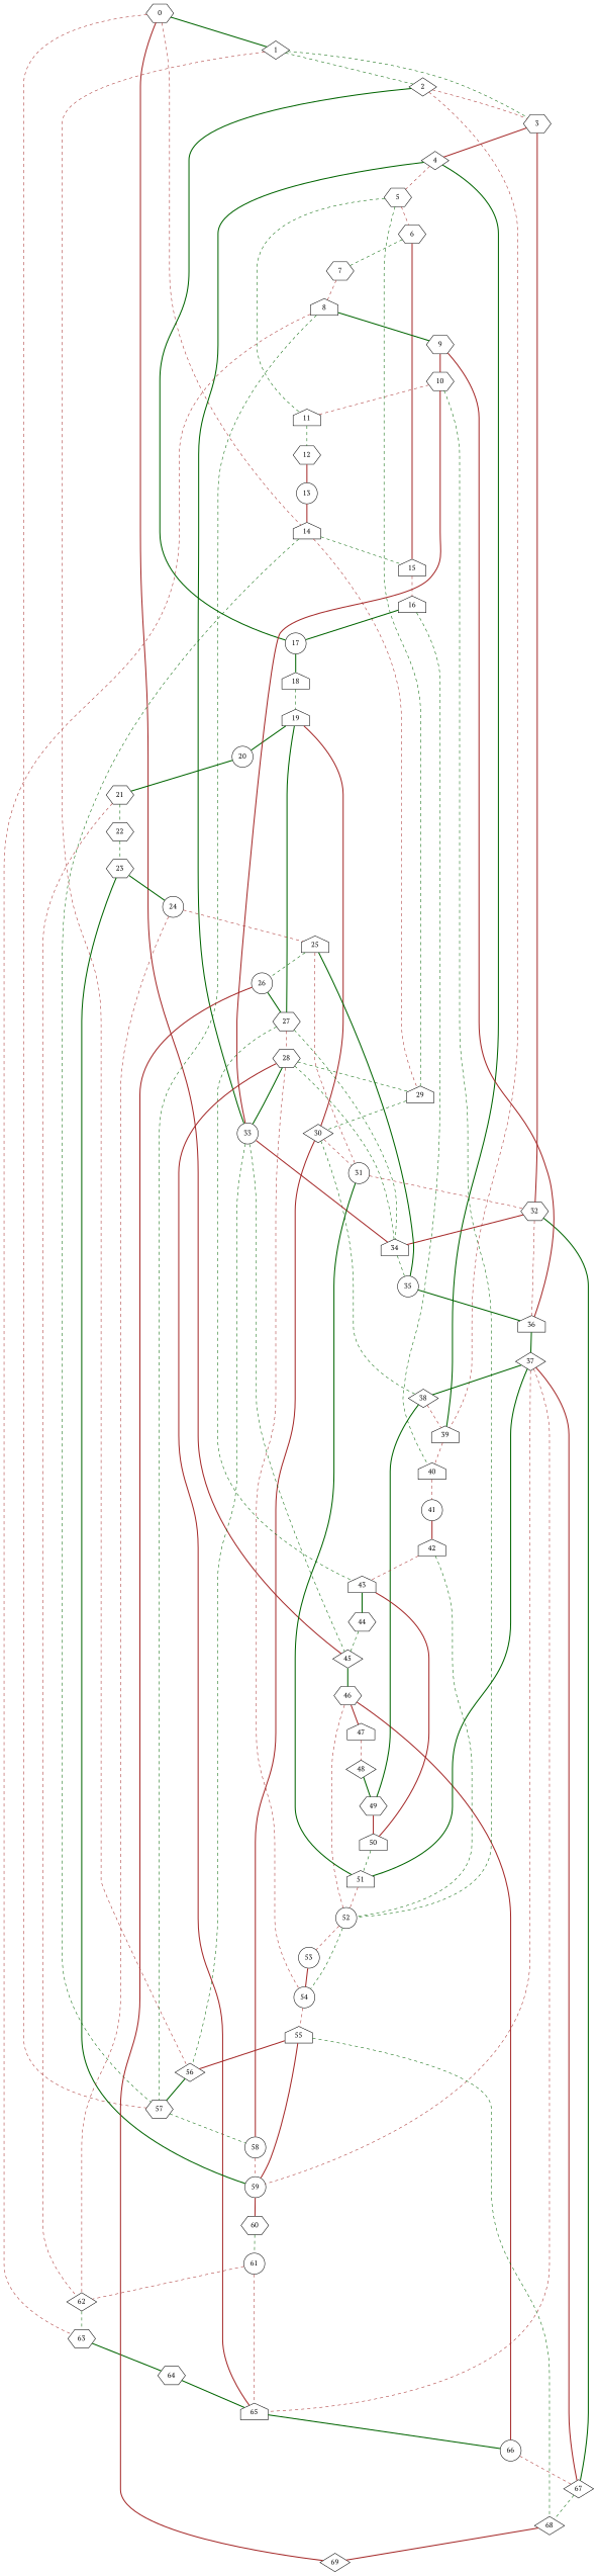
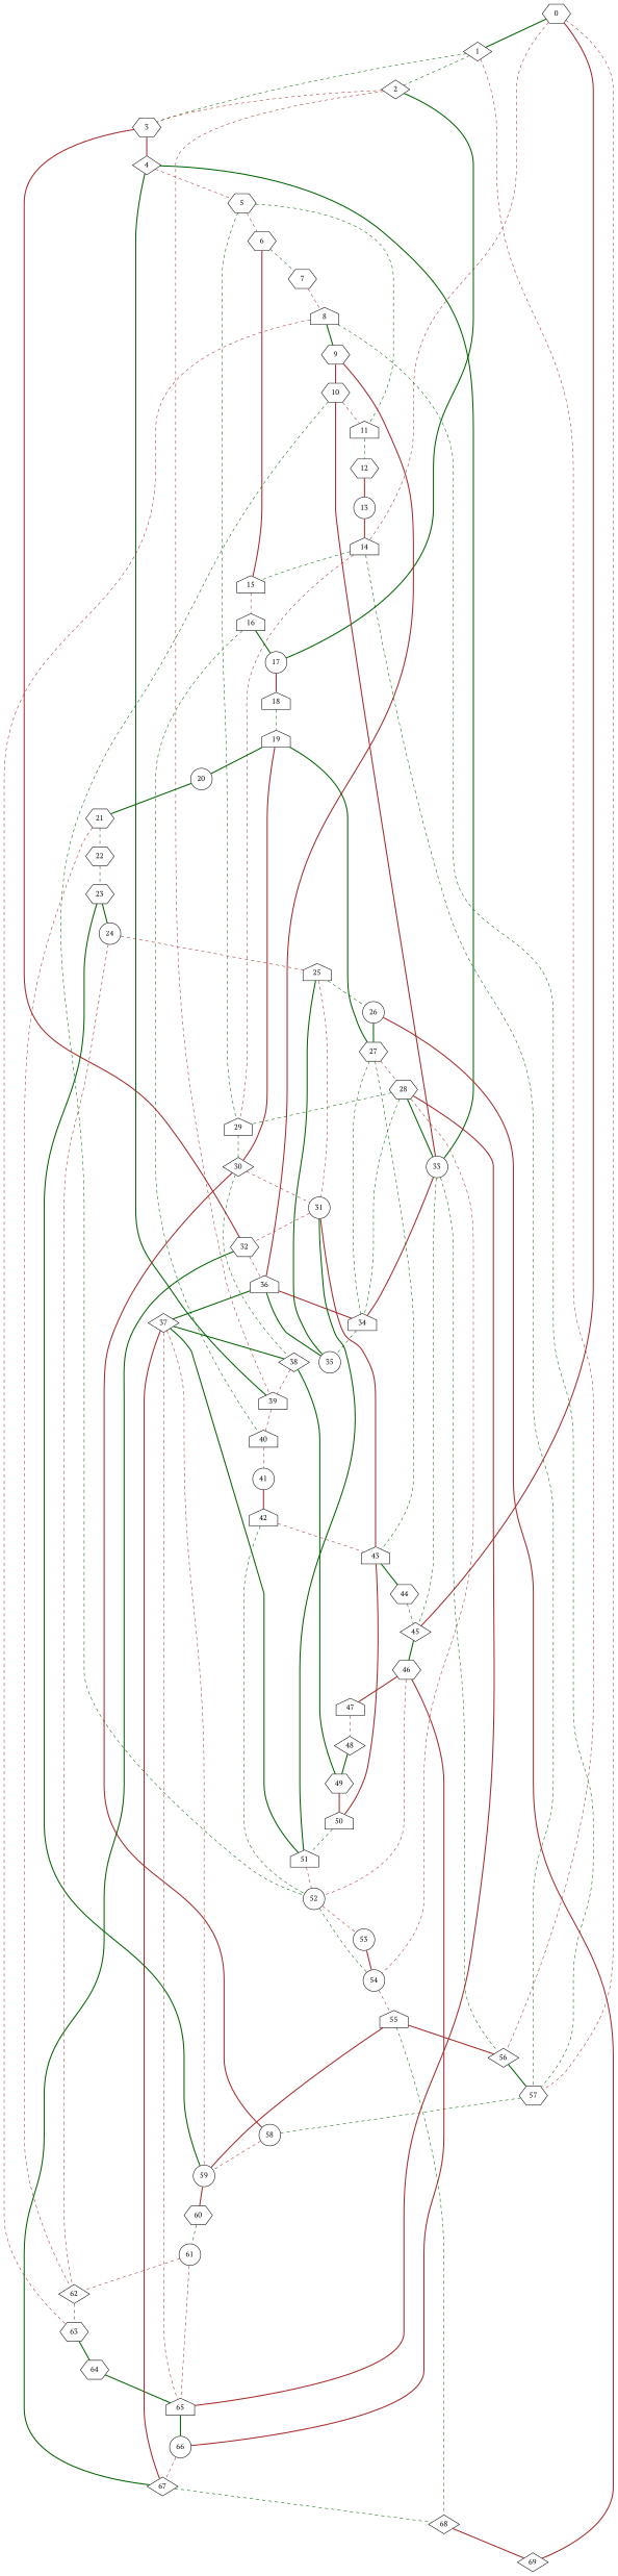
  graph {
    fontname="PT Serif"
    node [fontname="PT Serif" shape=hexagon]
    edge [color=brown fontname="PT Serif" style=dashed]
    1 [shape=diamond]
    0
    14 [shape=house]
    57
    45 [shape=diamond]
    2 [shape=diamond]
    3
    56 [shape=diamond]
    29 [shape=house]
    15 [shape=house]
    58 [shape=circle]
    46
    39 [shape=house]
    17 [shape=circle]
    4 [shape=diamond]
    32
    30 [shape=diamond]
    16 [shape=house]
    59 [shape=circle]
    52 [shape=circle]
    66 [shape=circle]
    47 [shape=house]
    40 [shape=house]
    18 [shape=house]
    5
    33 [shape=circle]
    34 [shape=house]
    67 [shape=diamond]
    36 [shape=house]
    41 [shape=circle]
    19 [shape=house]
    6
    11 [shape=house]
    35 [shape=circle]
    68 [shape=diamond]
    7
    12
    8 [shape=house]
    13 [shape=circle]
    31 [shape=circle]
    38 [shape=diamond]
    9
    63
    10
    64
    37 [shape=diamond]
    65 [shape=house]
    54 [shape=circle]
    53 [shape=circle]
    51 [shape=house]
    55 [shape=house]
    42 [shape=house]
    20 [shape=circle]
    27
    21
    28
    43 [shape=house]
    22
    62 [shape=diamond]
    44
    50 [shape=house]
    49
    23
    24 [shape=circle]
    25 [shape=house]
    60
    26 [shape=circle]
    61 [shape=circle]
    69 [shape=diamond]
    48 [shape=diamond]
    1 -- 2 [color=darkgreen]
    1 -- 3 [color=darkgreen]
    1 -- 56
    0 -- 1 [color=darkgreen style=bold]
    0 -- 14
    0 -- 57
    0 -- 45 [style=bold]
    14 -- 57 [color=darkgreen]
    14 -- 29
    14 -- 15 [color=darkgreen]
    57 -- 58 [color=darkgreen]
    45 -- 46 [color=darkgreen style=bold]
    2 -- 3
    2 -- 39
    2 -- 17 [color=darkgreen style=bold]
    3 -- 4 [style=bold]
    3 -- 32 [style=bold]
    56 -- 57 [color=darkgreen style=bold]
    29 -- 30 [color=darkgreen]
    15 -- 16
    58 -- 59
    46 -- 52
    46 -- 66 [style=bold]
    46 -- 47 [style=bold]
    39 -- 40
-   17 -- 18 [color=darkgreen style=bold]
+   17 -- 18 [style=bold]
    4 -- 39 [color=darkgreen style=bold]
    4 -- 5
    4 -- 33 [color=darkgreen style=bold]
-   32 -- 34 [style=bold]
+   36 -- 34 [style=bold]
    32 -- 67 [color=darkgreen style=bold]
    32 -- 36
    30 -- 58 [style=bold]
    30 -- 31
    30 -- 38 [color=darkgreen]
    16 -- 17 [color=darkgreen style=bold]
    16 -- 40 [color=darkgreen]
    59 -- 60 [style=bold]
    52 -- 54 [color=darkgreen]
    52 -- 53
    66 -- 67
    47 -- 48
    40 -- 41
    18 -- 19 [color=darkgreen]
    5 -- 29 [color=darkgreen]
    5 -- 6
    5 -- 11 [color=darkgreen]
    33 -- 45 [color=darkgreen]
    33 -- 56 [color=darkgreen]
    33 -- 34 [style=bold]
    34 -- 35 [color=darkgreen]
    67 -- 68 [color=darkgreen]
    36 -- 37 [color=darkgreen style=bold]
    41 -- 42 [style=bold]
    19 -- 30 [style=bold]
    19 -- 20 [color=darkgreen style=bold]
    19 -- 27 [color=darkgreen style=bold]
    6 -- 15 [style=bold]
    6 -- 7 [color=darkgreen]
    11 -- 12 [color=darkgreen]
    35 -- 36 [color=darkgreen style=bold]
    68 -- 69 [style=bold]
    7 -- 8
    12 -- 13 [style=bold]
    8 -- 57 [color=darkgreen]
    8 -- 9 [color=darkgreen style=bold]
    8 -- 63
    13 -- 14 [style=bold]
    31 -- 32
    31 -- 51 [color=darkgreen style=bold]
+   31 -- 43 [style=bold]
    38 -- 39
    38 -- 49 [color=darkgreen style=bold]
    9 -- 36 [style=bold]
    9 -- 10 [style=bold]
    63 -- 64 [color=darkgreen style=bold]
    10 -- 52 [color=darkgreen]
    10 -- 33 [style=bold]
    10 -- 11
    64 -- 65 [color=darkgreen style=bold]
    37 -- 59
    37 -- 67 [style=bold]
    37 -- 38 [color=darkgreen style=bold]
    37 -- 65
    37 -- 51 [color=darkgreen style=bold]
    65 -- 66 [color=darkgreen style=bold]
    54 -- 55
    53 -- 54 [style=bold]
    51 -- 52
    55 -- 56 [style=bold]
    55 -- 59 [style=bold]
    55 -- 68 [color=darkgreen]
    42 -- 52 [color=darkgreen]
    42 -- 43
    20 -- 21 [color=darkgreen style=bold]
    27 -- 34 [color=darkgreen]
    27 -- 28
    27 -- 43 [color=darkgreen]
    21 -- 22 [color=darkgreen]
    21 -- 62
    28 -- 29 [color=darkgreen]
    28 -- 33 [color=darkgreen style=bold]
    28 -- 34 [color=darkgreen]
    28 -- 65 [style=bold]
    28 -- 54
    43 -- 44 [color=darkgreen style=bold]
    43 -- 50 [style=bold]
    22 -- 23 [color=darkgreen]
    62 -- 63 [color=darkgreen]
    44 -- 45 [color=darkgreen]
    50 -- 51 [color=darkgreen]
    49 -- 50 [style=bold]
    23 -- 59 [color=darkgreen style=bold]
    23 -- 24 [color=darkgreen style=bold]
    24 -- 62
    24 -- 25
    25 -- 35 [color=darkgreen style=bold]
    25 -- 31
    25 -- 26 [color=darkgreen]
    60 -- 61 [color=darkgreen]
    26 -- 27 [color=darkgreen style=bold]
    26 -- 69 [style=bold]
    61 -- 65
    61 -- 62
    48 -- 49 [color=darkgreen style=bold]
  }
